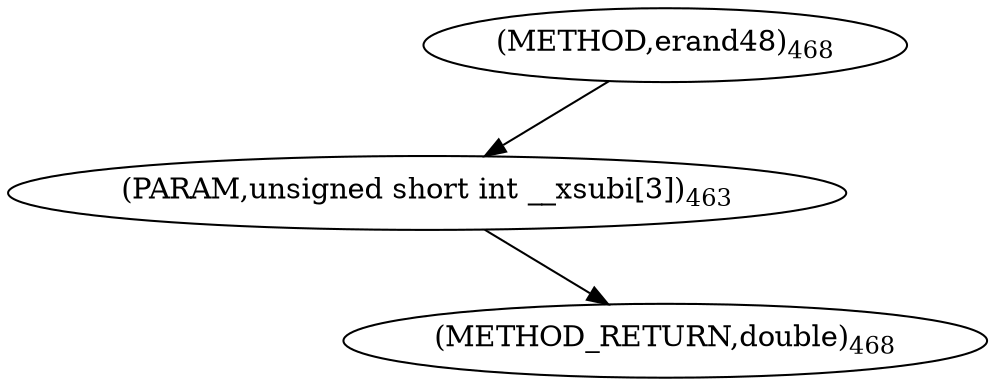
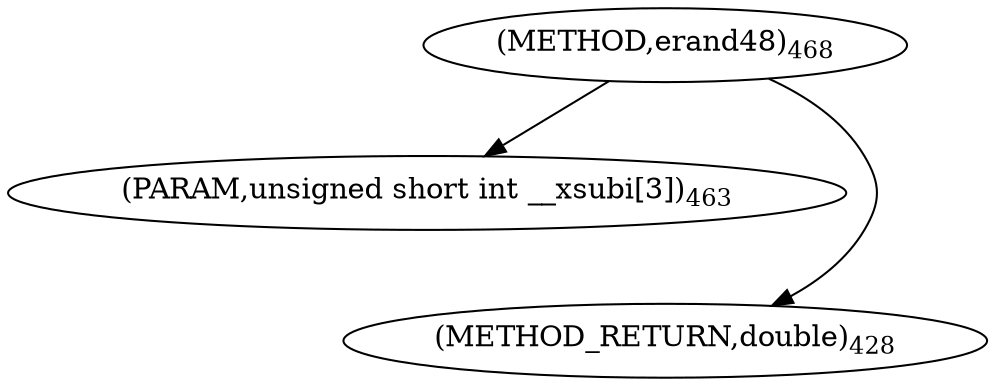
  digraph {
    n1 [label=<(METHOD,erand48)<SUB>468</SUB>>]
    n2 [label=<(PARAM,unsigned short int __xsubi[3])<SUB>463</SUB>>]
-   n3 [label=<(METHOD_RETURN,double)<SUB>468</SUB>>]
+   n3 [label=<(METHOD_RETURN,double)<SUB>428</SUB>>]
    n1 -> n2
-   n2 -> n3
+   n1 -> n3
  }
